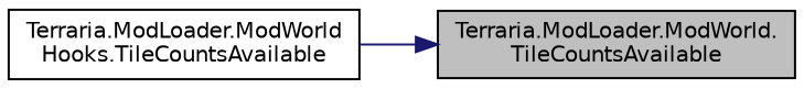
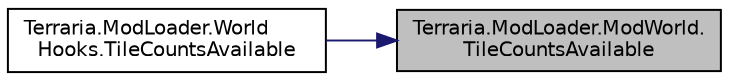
  digraph {
    rankdir=RL
    node [color=black fontname=Helvetica fontsize=10 shape=record style=filled]
    n1 [fillcolor=grey75 fontcolor=black height=0.2 label="Terraria.ModLoader.ModWorld.\lTileCountsAvailable" width=0.4]
-   n2 [fillcolor=white height=0.2 label="Terraria.ModLoader.ModWorld\lHooks.TileCountsAvailable" width=0.4]
+   n2 [fillcolor=white height=0.2 label="Terraria.ModLoader.World\lHooks.TileCountsAvailable" width=0.4]
    n1 -> n2 [color=midnightblue dir=back fontname=Helvetica fontsize=10 labelfontname=Helvetica labelfontsize=10 style=solid]
  }
